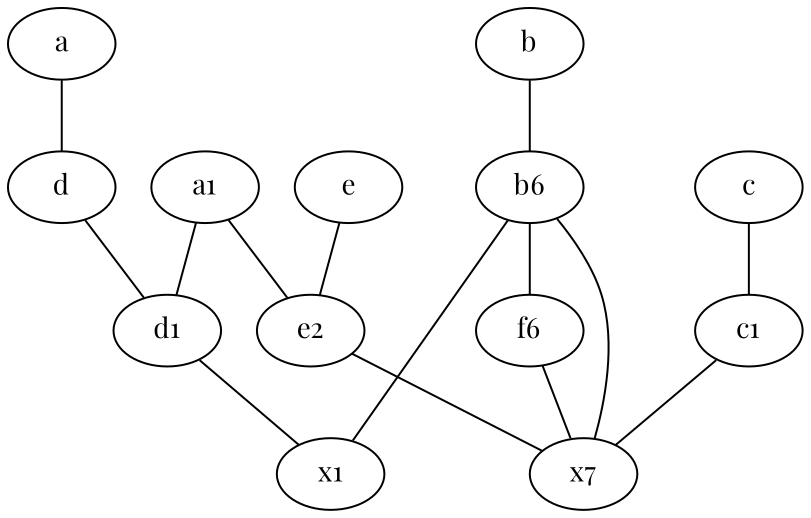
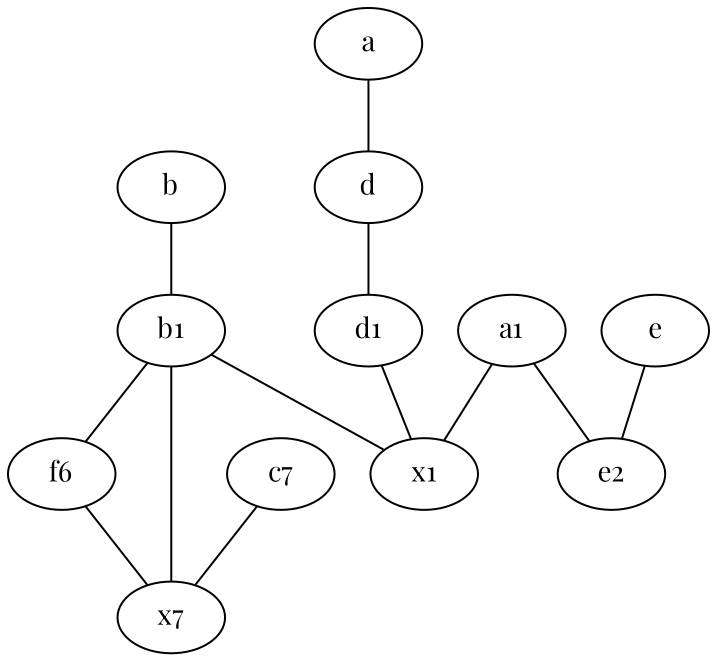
  graph {
    fontname="Playfair Display"
    node [fontname="Playfair Display" labelfontsize=50]
    edge [fontname="Playfair Display"]
    n1 [label=f6]
    n2 [label=x7]
    b
-   b1 [label=b6]
+   b1
    x1
    d1
    n7 [label=e2]
    d
    a1
-   c
-   c1
+   c1 [label=c7]
    a
    e
    n1 -- n2
    b -- b1
    b1 -- n1
    b1 -- n2
    b1 -- x1
    d1 -- x1
-   n7 -- n2
    d -- d1
-   a1 -- d1
+   a1 -- x1
    a1 -- n7
-   c -- c1
    c1 -- n2
    a -- d
    e -- n7
  }
